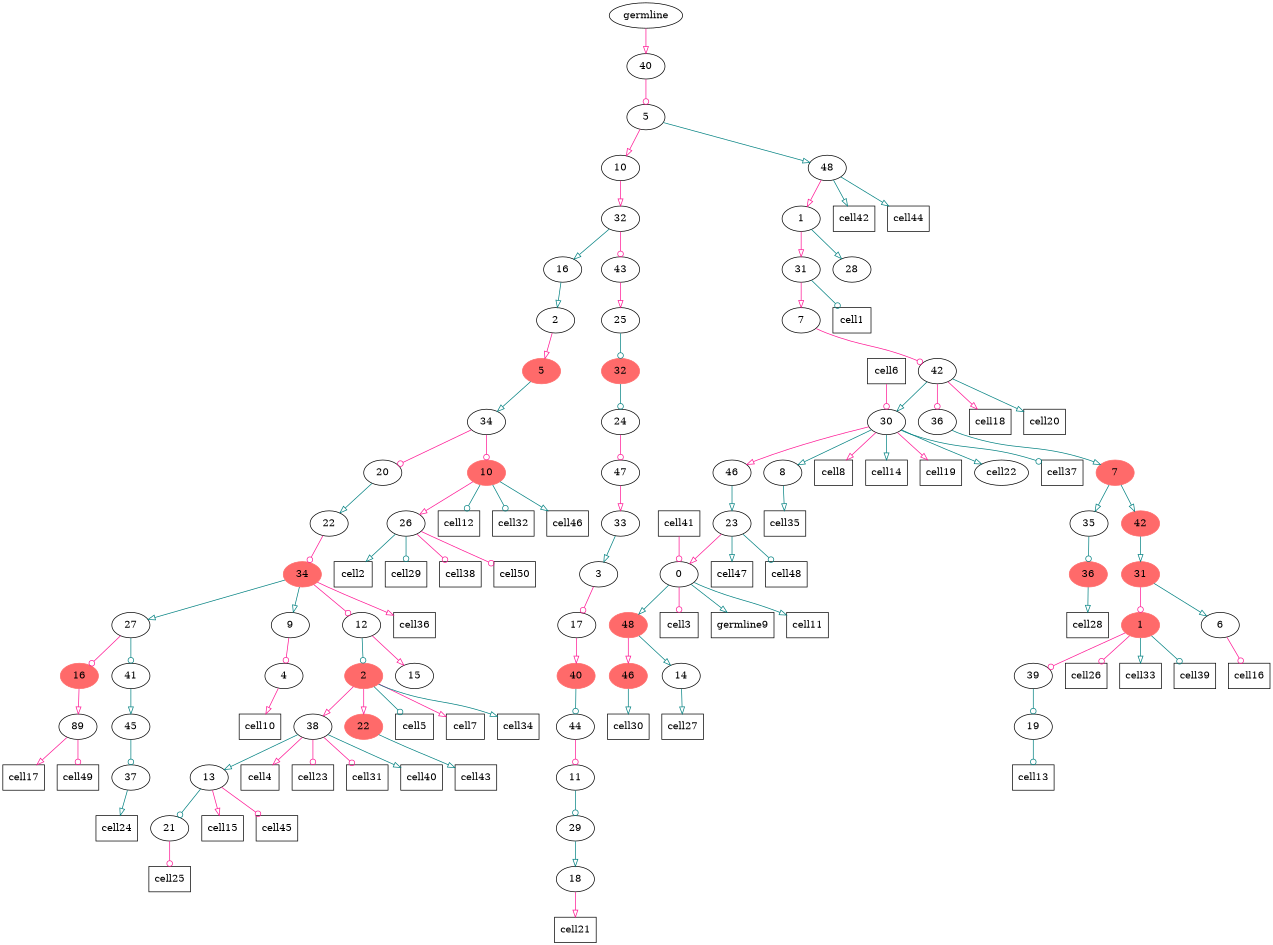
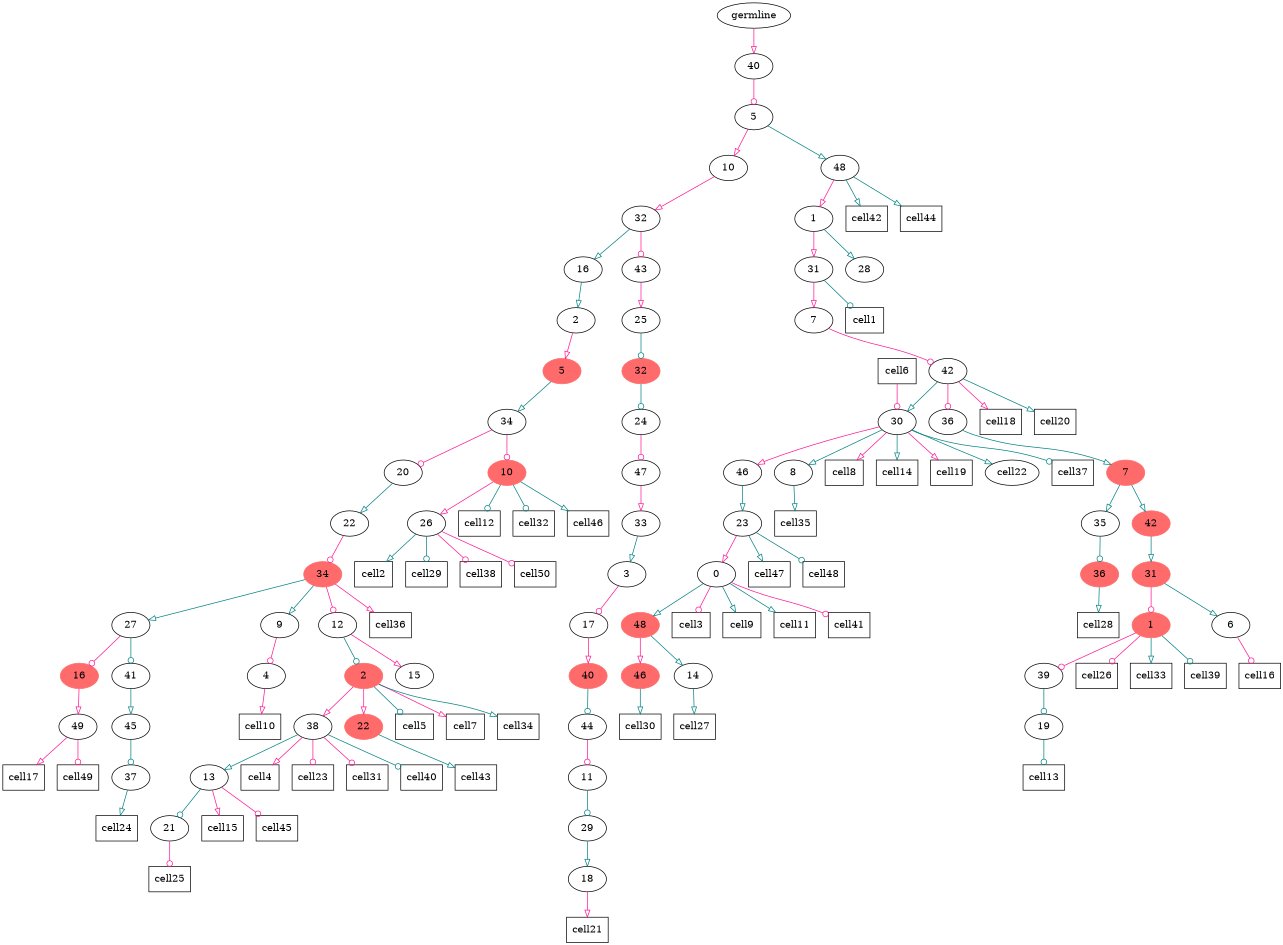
  digraph {
    edge [arrowhead=onormal color=teal]
    n1 [color=indianred1 label=16 style=filled]
-   n2 [label=89]
+   n2 [label=49]
    cell17 [shape=box]
    cell49 [shape=box]
    n5 [label=45]
    n6 [label=37]
    cell24 [shape=box]
    n8 [label=41]
    n9 [label=27]
    n10 [label=9]
    n11 [label=4]
    cell10 [shape=box]
    n13 [label=13]
    n14 [label=21]
    cell15 [shape=box]
    cell45 [shape=box]
    cell25 [shape=box]
    n18 [label=38]
    cell4 [shape=box]
    cell23 [shape=box]
    cell31 [shape=box]
    cell40 [shape=box]
    n23 [color=indianred1 label=2 style=filled]
    n24 [color=indianred1 label=22 style=filled]
    cell5 [shape=box]
    cell7 [shape=box]
    cell34 [shape=box]
    cell43 [shape=box]
    n29 [label=12]
    n30 [label=15]
    n31 [color=indianred1 label=34 style=filled]
    cell36 [shape=box]
    n33 [label=22]
    n34 [label=20]
    n35 [color=indianred1 label=10 style=filled]
    n36 [label=26]
    cell12 [shape=box]
    cell32 [shape=box]
    cell46 [shape=box]
    cell2 [shape=box]
    cell29 [shape=box]
    cell38 [shape=box]
    cell50 [shape=box]
    n44 [label=34]
    n45 [color=indianred1 label=5 style=filled]
    n46 [label=2]
    n47 [label=16]
    n48 [label=29]
    n49 [label=18]
    cell21 [shape=box]
    n51 [label=11]
    n52 [label=44]
    n53 [color=indianred1 label=40 style=filled]
    n54 [label=17]
    n55 [label=3]
    n56 [label=33]
    n57 [label=47]
    n58 [label=24]
    n59 [color=indianred1 label=32 style=filled]
    n60 [label=25]
    n61 [label=43]
    n62 [label=32]
    n63 [label=10]
    n64 [color=indianred1 label=48 style=filled]
    n65 [color=indianred1 label=46 style=filled]
    n66 [label=14]
    cell30 [shape=box]
    cell27 [shape=box]
    n69 [label=0]
    cell3 [shape=box]
-   cell9 [shape=box label=germline9]
+   cell9 [shape=box]
    cell11 [shape=box]
    cell41 [shape=box]
    n74 [label=23]
    cell47 [shape=box]
    cell48 [shape=box]
    n77 [label=46]
    n78 [label=30]
    n79 [label=8]
    cell8 [shape=box]
    cell14 [shape=box]
    cell19 [shape=box]
    cell22 [shape=ellipse]
    cell37 [shape=box]
    cell35 [shape=box]
    cell6 [shape=box]
    n87 [label=35]
    n88 [color=indianred1 label=36 style=filled]
    cell28 [shape=box]
    n90 [label=39]
    n91 [label=19]
    cell13 [shape=box]
    n93 [color=indianred1 label=1 style=filled]
    cell26 [shape=box]
    cell33 [shape=box]
    cell39 [shape=box]
    n97 [color=indianred1 label=31 style=filled]
    n98 [label=6]
    cell16 [shape=box]
    n100 [color=indianred1 label=42 style=filled]
    n101 [color=indianred1 label=7 style=filled]
    n102 [label=36]
    n103 [label=42]
    cell18 [shape=box]
    cell20 [shape=box]
    n106 [label=7]
    n107 [label=31]
    cell1 [shape=box]
    n109 [label=1]
    n110 [label=28]
    n111 [label=48]
    cell42 [shape=box]
    cell44 [shape=box]
    n114 [label=5]
    n115 [label=40]
    n116 [label=germline]
    n1 -> n2 [color=deeppink]
    n2 -> cell17 [color=deeppink]
    n2 -> cell49 [arrowhead=odot color=deeppink]
    n5 -> n6 [arrowhead=odot]
    n6 -> cell24
    n8 -> n5
    n9 -> n1 [arrowhead=odot color=deeppink]
    n9 -> n8 [arrowhead=odot]
    n10 -> n11 [arrowhead=odot color=deeppink]
    n11 -> cell10 [color=deeppink]
    n13 -> n14 [arrowhead=odot]
    n13 -> cell15 [color=deeppink]
    n13 -> cell45 [arrowhead=odot color=deeppink]
    n14 -> cell25 [arrowhead=odot color=deeppink]
    n18 -> n13
    n18 -> cell4 [color=deeppink]
    n18 -> cell23 [arrowhead=odot color=deeppink]
    n18 -> cell31 [arrowhead=odot color=deeppink]
-   n18 -> cell40
+   n18 -> cell40 [arrowhead=odot]
    n23 -> n18 [color=deeppink]
    n23 -> n24 [color=deeppink]
    n23 -> cell5 [arrowhead=odot]
    n23 -> cell7 [color=deeppink]
    n23 -> cell34
    n24 -> cell43
    n29 -> n23 [arrowhead=odot]
    n29 -> n30 [color=deeppink]
    n31 -> n9
    n31 -> n10
    n31 -> n29 [arrowhead=odot color=deeppink]
    n31 -> cell36 [color=deeppink]
    n33 -> n31 [arrowhead=odot color=deeppink]
    n34 -> n33
    n35 -> n36 [color=deeppink]
    n35 -> cell12 [arrowhead=odot]
    n35 -> cell32 [arrowhead=odot]
    n35 -> cell46
    n36 -> cell2
    n36 -> cell29 [arrowhead=odot]
    n36 -> cell38 [arrowhead=odot color=deeppink]
    n36 -> cell50 [arrowhead=odot color=deeppink]
    n44 -> n34 [arrowhead=odot color=deeppink]
    n44 -> n35 [arrowhead=odot color=deeppink]
    n45 -> n44
    n46 -> n45 [color=deeppink]
    n47 -> n46
    n48 -> n49
    n49 -> cell21 [color=deeppink]
    n51 -> n48 [arrowhead=odot]
    n52 -> n51 [arrowhead=odot color=deeppink]
    n53 -> n52 [arrowhead=odot]
    n54 -> n53 [color=deeppink]
    n55 -> n54 [arrowhead=odot color=deeppink]
    n56 -> n55
    n57 -> n56 [color=deeppink]
    n58 -> n57 [arrowhead=odot color=deeppink]
    n59 -> n58 [arrowhead=odot]
    n60 -> n59 [arrowhead=odot]
    n61 -> n60 [color=deeppink]
    n62 -> n47
    n62 -> n61 [arrowhead=odot color=deeppink]
    n63 -> n62 [color=deeppink]
    n64 -> n65 [color=deeppink]
    n64 -> n66
    n65 -> cell30
    n66 -> cell27
    n69 -> n64
    n69 -> cell3 [arrowhead=odot color=deeppink]
    n69 -> cell9
    n69 -> cell11
-   cell41 -> n69 [arrowhead=odot color=deeppink]
+   n69 -> cell41 [arrowhead=odot color=deeppink]
    n74 -> n69 [color=deeppink]
    n74 -> cell47
    n74 -> cell48 [arrowhead=odot]
    n77 -> n74
    n78 -> n77 [color=deeppink]
    n78 -> n79
    n78 -> cell8 [color=deeppink]
    n78 -> cell14
    n78 -> cell19 [color=deeppink]
    n78 -> cell22
    n78 -> cell37 [arrowhead=odot]
    n79 -> cell35
    cell6 -> n78 [arrowhead=odot color=deeppink]
    n87 -> n88 [arrowhead=odot]
    n88 -> cell28
    n90 -> n91 [arrowhead=odot]
    n91 -> cell13 [arrowhead=odot]
    n93 -> n90 [arrowhead=odot color=deeppink]
    n93 -> cell26 [arrowhead=odot color=deeppink]
    n93 -> cell33
    n93 -> cell39 [arrowhead=odot]
    n97 -> n93 [arrowhead=odot color=deeppink]
    n97 -> n98
    n98 -> cell16 [arrowhead=odot color=deeppink]
    n100 -> n97
    n101 -> n87
    n101 -> n100
    n102 -> n101
    n103 -> n78
    n103 -> n102 [arrowhead=odot color=deeppink]
    n103 -> cell18 [color=deeppink]
    n103 -> cell20
    n106 -> n103 [arrowhead=odot color=deeppink]
    n107 -> n106 [color=deeppink]
    n107 -> cell1 [arrowhead=odot]
    n109 -> n107 [color=deeppink]
    n109 -> n110
    n111 -> n109 [color=deeppink]
    n111 -> cell42
    n111 -> cell44
    n114 -> n63 [color=deeppink]
    n114 -> n111
    n115 -> n114 [arrowhead=odot color=deeppink]
    n116 -> n115 [color=deeppink]
  }
